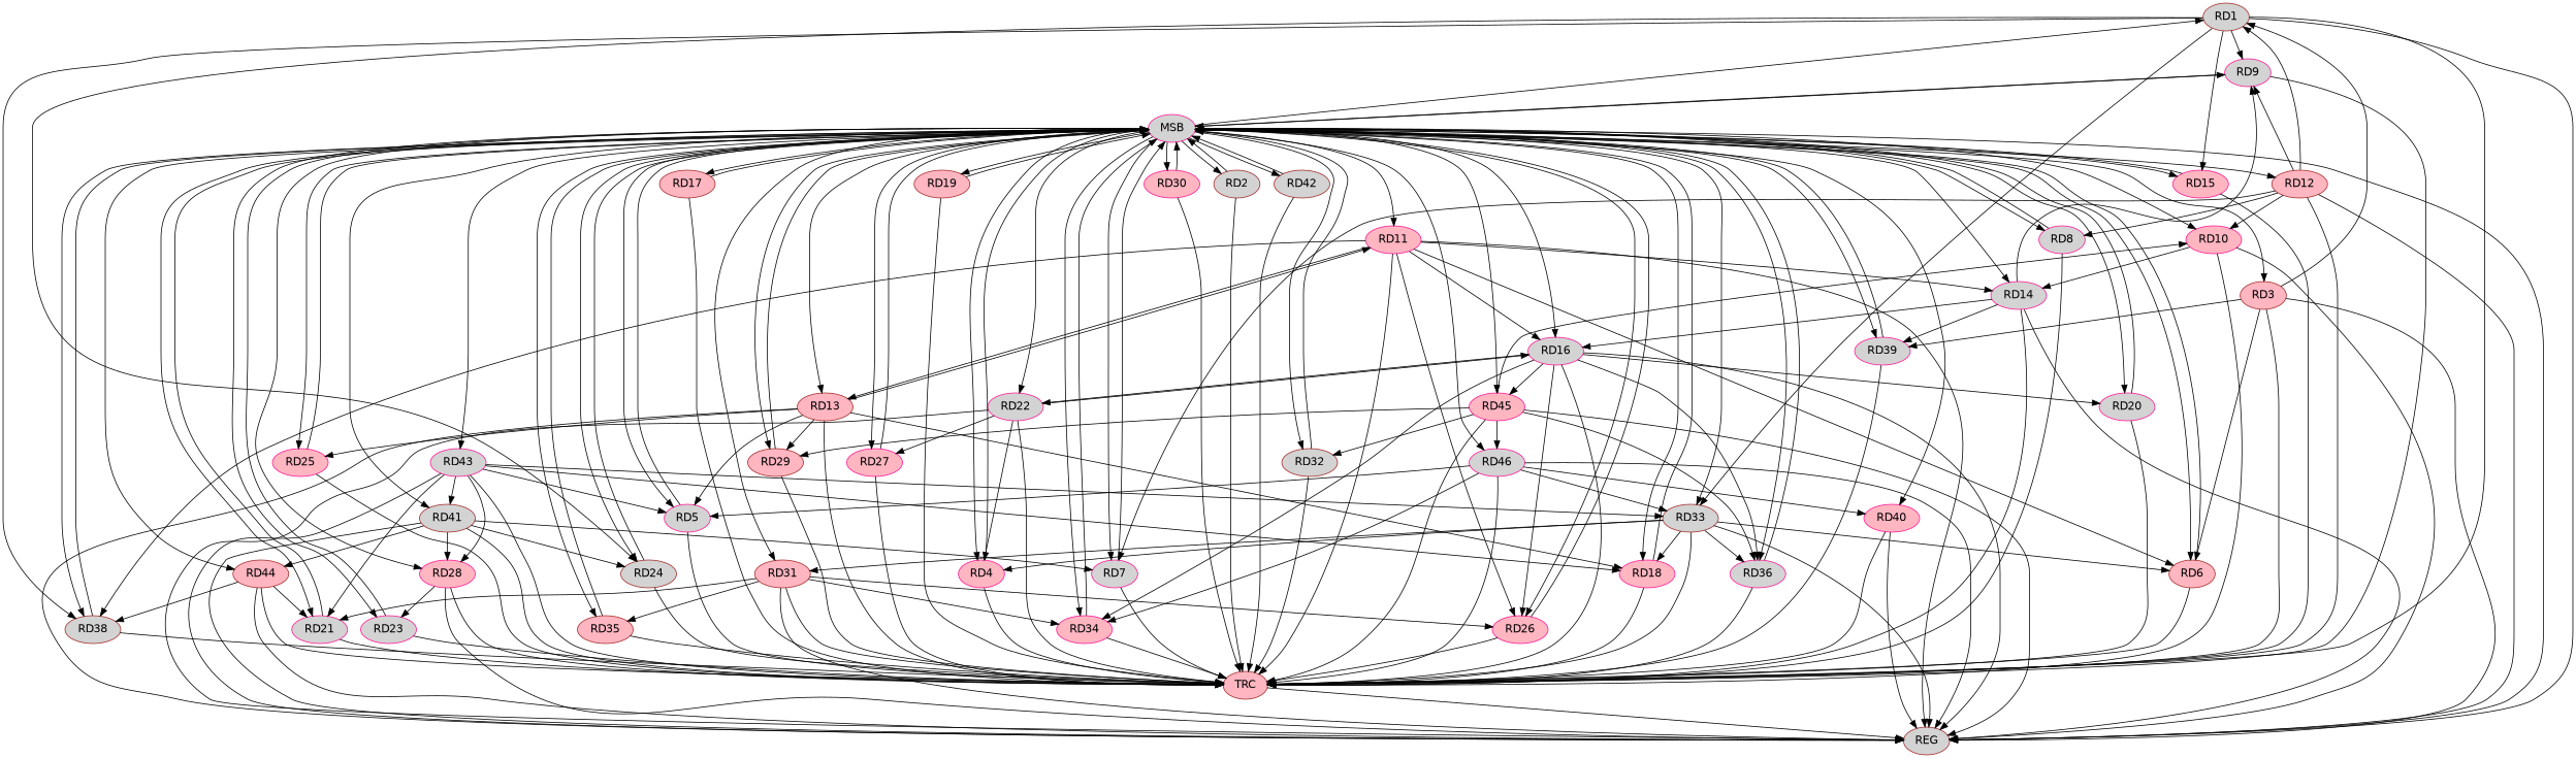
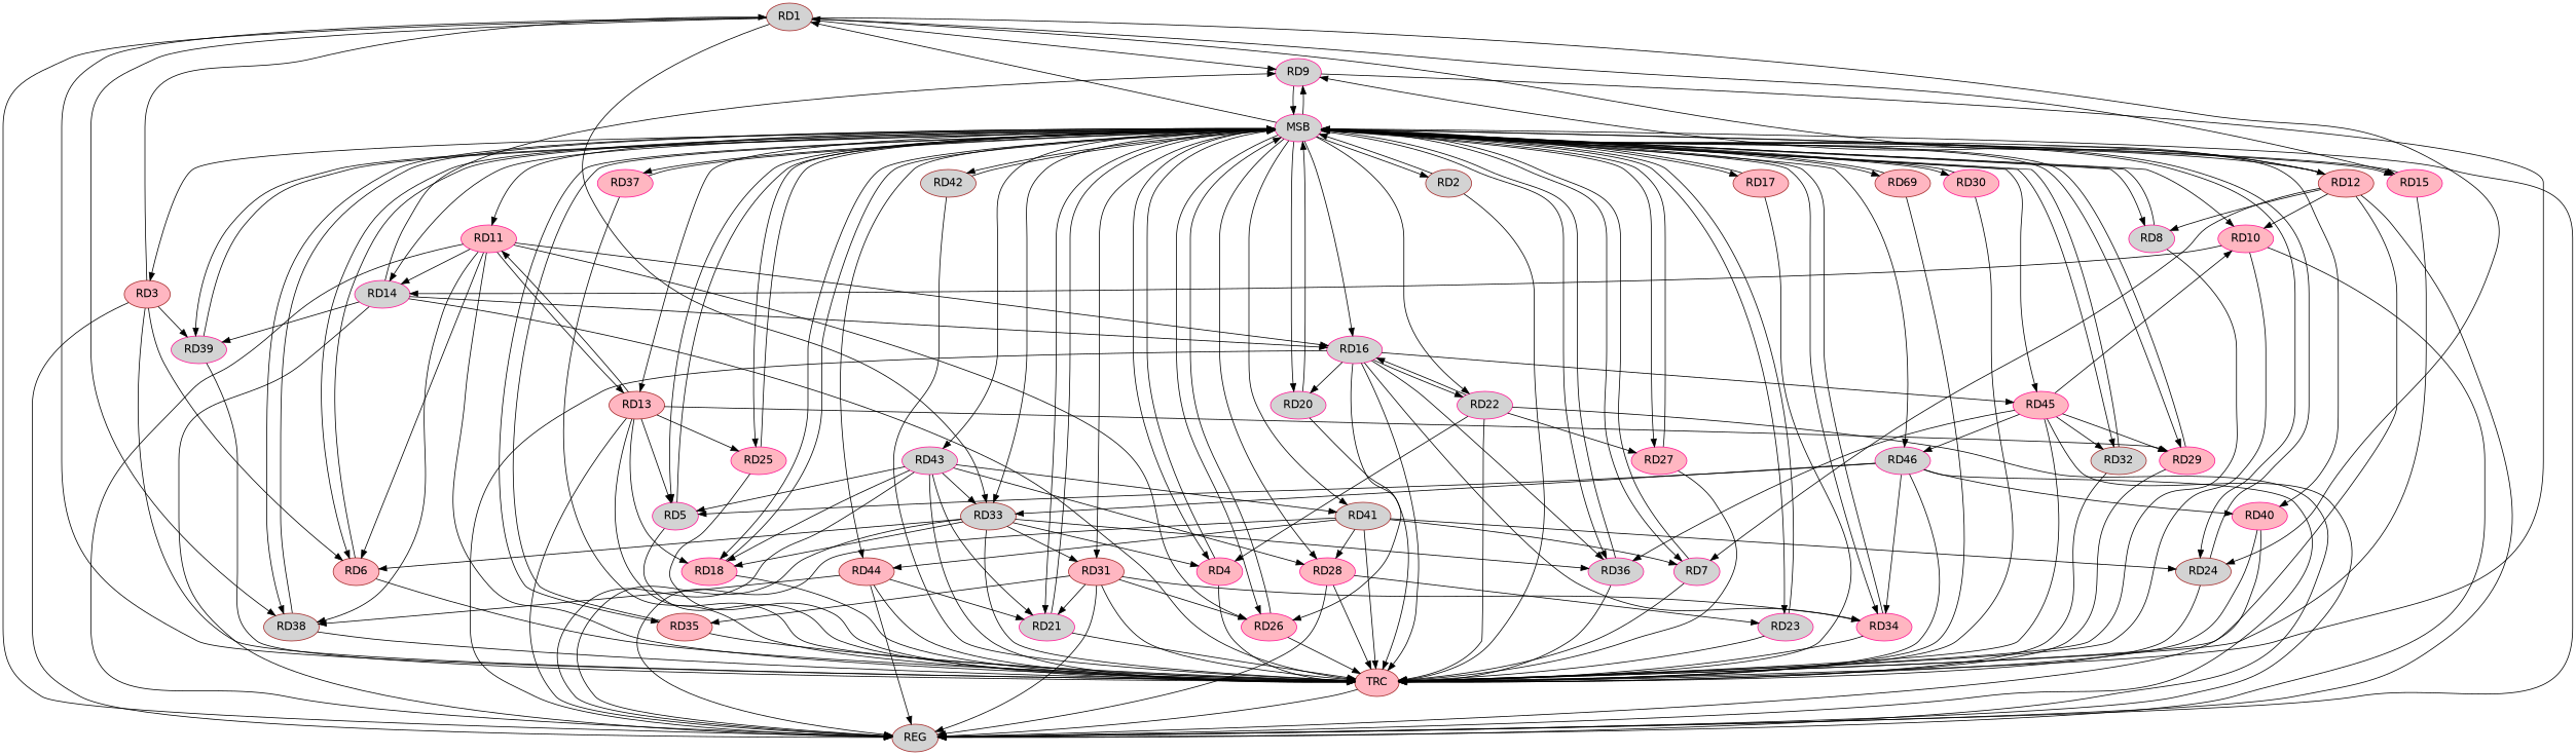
  strict digraph {
    fontname="DejaVu Sans"
    node [color=deeppink fillcolor=lightpink fontname="DejaVu Sans" style=filled]
    edge [fontname="DejaVu Sans"]
    n1 [color=brown fillcolor=lightgrey label=RD1]
    n2 [fillcolor=lightgrey label=RD9]
    n3 [label=RD15]
    n4 [color=brown fillcolor=lightgrey label=RD24]
    n5 [color=brown fillcolor=lightgrey label=RD33]
    n6 [color=brown fillcolor=lightgrey label=RD38]
    n7 [color=brown fillcolor=lightgrey label=REG]
    n8 [color=brown label=TRC]
    n9 [fillcolor=lightgrey label=MSB]
    n10 [color=brown label=RD6]
    n11 [label=RD4]
    n12 [label=RD18]
    n13 [fillcolor=lightgrey label=RD36]
    n14 [color=brown label=RD31]
    n15 [color=brown fillcolor=lightgrey label=RD2]
    n16 [color=brown label=RD3]
    n17 [fillcolor=lightgrey label=RD39]
    n18 [fillcolor=lightgrey label=RD5]
    n19 [fillcolor=lightgrey label=RD7]
    n20 [fillcolor=lightgrey label=RD8]
    n21 [label=RD10]
    n22 [fillcolor=lightgrey label=RD14]
    n23 [label=RD11]
    n24 [color=brown label=RD13]
    n25 [fillcolor=lightgrey label=RD16]
    n26 [label=RD26]
    n27 [color=brown label=RD12]
    n28 [label=RD25]
-   n29 [color=brown label=RD29]
+   n29 [label=RD29]
    n30 [fillcolor=lightgrey label=RD20]
    n31 [fillcolor=lightgrey label=RD22]
    n32 [label=RD34]
    n33 [label=RD45]
    n34 [color=brown label=RD17]
-   n35 [color=brown label=RD19]
+   n35 [color=brown label=RD69]
    n36 [fillcolor=lightgrey label=RD21]
    n37 [label=RD27]
    n38 [fillcolor=lightgrey label=RD23]
    n39 [label=RD28]
    n40 [label=RD30]
    n41 [color=brown label=RD35]
    n42 [color=brown fillcolor=lightgrey label=RD32]
+   n43 [label=RD37]
    n44 [label=RD40]
    n45 [color=brown fillcolor=lightgrey label=RD41]
    n46 [color=brown label=RD44]
    n47 [color=brown fillcolor=lightgrey label=RD42]
    n48 [fillcolor=lightgrey label=RD43]
    n49 [fillcolor=lightgrey label=RD46]
    n1 -> n2
    n1 -> n3
    n1 -> n4
    n1 -> n5
    n1 -> n6
    n1 -> n7
    n1 -> n8
    n2 -> n8
    n2 -> n9
    n3 -> n8
    n3 -> n9
    n4 -> n8
    n4 -> n9
    n5 -> n7
    n5 -> n8
    n5 -> n10
    n5 -> n11
    n5 -> n12
    n5 -> n13
    n5 -> n14
    n6 -> n8
    n6 -> n9
    n8 -> n7
    n9 -> n1
    n9 -> n2
    n9 -> n3
    n9 -> n4
    n9 -> n5
    n9 -> n6
    n9 -> n7
    n9 -> n10
    n9 -> n11
    n9 -> n12
    n9 -> n13
    n9 -> n14
    n9 -> n15
    n9 -> n16
    n9 -> n17
    n9 -> n18
    n9 -> n19
    n9 -> n20
    n9 -> n21
    n9 -> n22
    n9 -> n23
    n9 -> n24
    n9 -> n25
    n9 -> n26
    n9 -> n27
    n9 -> n28
    n9 -> n29
    n9 -> n30
    n9 -> n31
    n9 -> n32
    n9 -> n33
    n9 -> n34
    n9 -> n35
    n9 -> n36
    n9 -> n37
    n9 -> n38
    n9 -> n39
    n9 -> n40
    n9 -> n41
    n9 -> n42
+   n9 -> n43
    n9 -> n44
    n9 -> n45
    n9 -> n46
    n9 -> n47
    n9 -> n48
    n9 -> n49
    n10 -> n8
    n10 -> n9
    n11 -> n8
    n11 -> n9
    n12 -> n8
    n12 -> n9
    n13 -> n8
    n13 -> n9
    n14 -> n7
    n14 -> n8
    n14 -> n26
    n14 -> n32
    n14 -> n36
    n14 -> n41
    n15 -> n8
    n15 -> n9
    n16 -> n1
    n16 -> n7
    n16 -> n8
    n16 -> n10
    n16 -> n17
    n17 -> n8
    n17 -> n9
    n18 -> n8
    n18 -> n9
    n19 -> n8
    n19 -> n9
    n20 -> n8
    n20 -> n9
    n21 -> n7
    n21 -> n8
    n21 -> n22
    n22 -> n2
    n22 -> n7
    n22 -> n8
    n22 -> n17
    n22 -> n25
    n23 -> n6
    n23 -> n7
    n23 -> n8
    n23 -> n10
    n23 -> n22
    n23 -> n24
    n23 -> n25
    n23 -> n26
    n24 -> n7
    n24 -> n8
    n24 -> n12
    n24 -> n18
    n24 -> n23
    n24 -> n28
    n24 -> n29
    n25 -> n7
    n25 -> n8
    n25 -> n13
    n25 -> n26
    n25 -> n30
    n25 -> n31
    n25 -> n32
    n25 -> n33
    n26 -> n8
    n26 -> n9
    n27 -> n1
    n27 -> n2
    n27 -> n7
    n27 -> n8
    n27 -> n19
    n27 -> n20
    n27 -> n21
    n28 -> n8
    n28 -> n9
    n29 -> n8
    n29 -> n9
    n30 -> n8
    n30 -> n9
    n31 -> n7
    n31 -> n8
    n31 -> n11
    n31 -> n25
    n31 -> n37
    n32 -> n8
    n32 -> n9
    n33 -> n7
    n33 -> n8
    n33 -> n13
    n33 -> n21
    n33 -> n29
    n33 -> n42
    n33 -> n49
    n34 -> n8
    n34 -> n9
    n35 -> n8
    n35 -> n9
    n36 -> n8
    n36 -> n9
    n37 -> n8
    n37 -> n9
    n38 -> n8
    n38 -> n9
    n39 -> n7
    n39 -> n8
    n39 -> n38
    n40 -> n8
    n40 -> n9
    n41 -> n8
    n41 -> n9
    n42 -> n8
    n42 -> n9
+   n43 -> n8
+   n43 -> n9
    n44 -> n7
    n44 -> n8
    n45 -> n4
    n45 -> n7
    n45 -> n8
    n45 -> n19
    n45 -> n39
    n45 -> n46
    n46 -> n6
    n46 -> n7
    n46 -> n8
    n46 -> n36
    n47 -> n8
    n47 -> n9
    n48 -> n5
    n48 -> n7
    n48 -> n8
    n48 -> n12
    n48 -> n18
    n48 -> n36
    n48 -> n39
    n48 -> n45
    n49 -> n5
    n49 -> n7
    n49 -> n8
    n49 -> n18
    n49 -> n32
    n49 -> n44
  }
